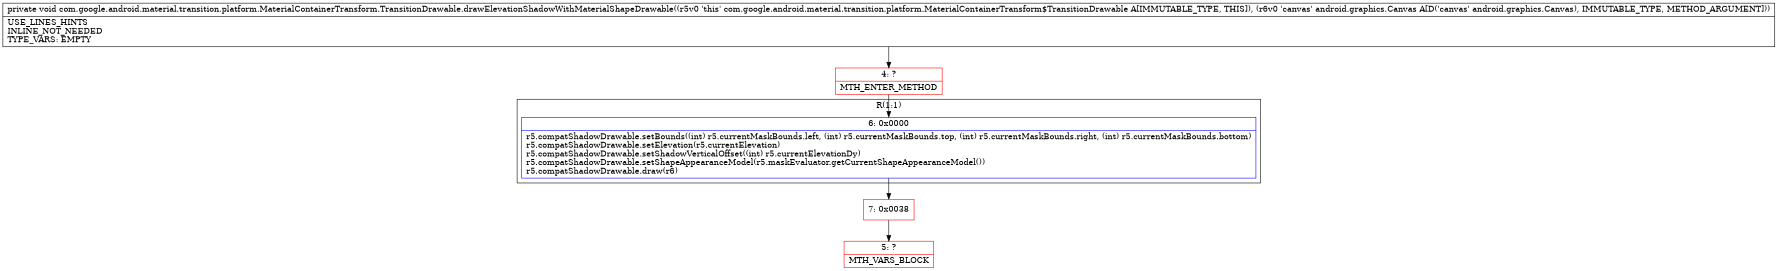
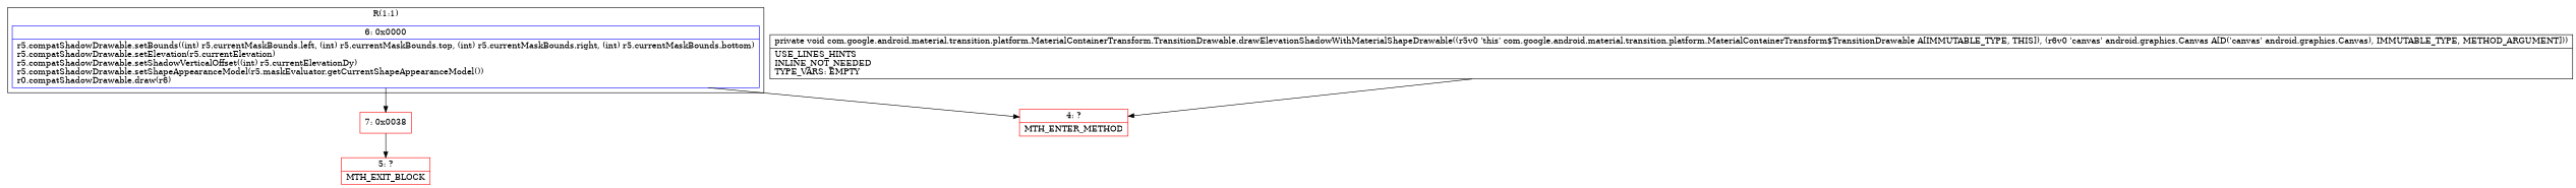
  digraph {
    node [color=red shape=record]
-   n1 [color=blue label="{6\:\ 0x0000|r5.compatShadowDrawable.setBounds((int) r5.currentMaskBounds.left, (int) r5.currentMaskBounds.top, (int) r5.currentMaskBounds.right, (int) r5.currentMaskBounds.bottom)\lr5.compatShadowDrawable.setElevation(r5.currentElevation)\lr5.compatShadowDrawable.setShadowVerticalOffset((int) r5.currentElevationDy)\lr5.compatShadowDrawable.setShapeAppearanceModel(r5.maskEvaluator.getCurrentShapeAppearanceModel())\lr5.compatShadowDrawable.draw(r6)\l}"]
+   n1 [color=blue label="{6\:\ 0x0000|r5.compatShadowDrawable.setBounds((int) r5.currentMaskBounds.left, (int) r5.currentMaskBounds.top, (int) r5.currentMaskBounds.right, (int) r5.currentMaskBounds.bottom)\lr5.compatShadowDrawable.setElevation(r5.currentElevation)\lr5.compatShadowDrawable.setShadowVerticalOffset((int) r5.currentElevationDy)\lr5.compatShadowDrawable.setShapeAppearanceModel(r5.maskEvaluator.getCurrentShapeAppearanceModel())\lr0.compatShadowDrawable.draw(r6)\l}"]
    n2 [label="{7\:\ 0x0038}"]
-   n3 [label="{5\:\ ?|MTH_VARS_BLOCK\l}"]
+   n3 [label="{5\:\ ?|MTH_EXIT_BLOCK\l}"]
    n4 [label="{4\:\ ?|MTH_ENTER_METHOD\l}"]
    n5 [label="{private void com.google.android.material.transition.platform.MaterialContainerTransform.TransitionDrawable.drawElevationShadowWithMaterialShapeDrawable((r5v0 'this' com.google.android.material.transition.platform.MaterialContainerTransform$TransitionDrawable A[IMMUTABLE_TYPE, THIS]), (r6v0 'canvas' android.graphics.Canvas A[D('canvas' android.graphics.Canvas), IMMUTABLE_TYPE, METHOD_ARGUMENT]))  | USE_LINES_HINTS\lINLINE_NOT_NEEDED\lTYPE_VARS: EMPTY\l}" color=""]
    subgraph cluster_1 {
      label="R(1:1)"
      n1
    }
    n1 -> n2
    n2 -> n3
-   n4 -> n1
+   n1 -> n4
    n5 -> n4
  }
